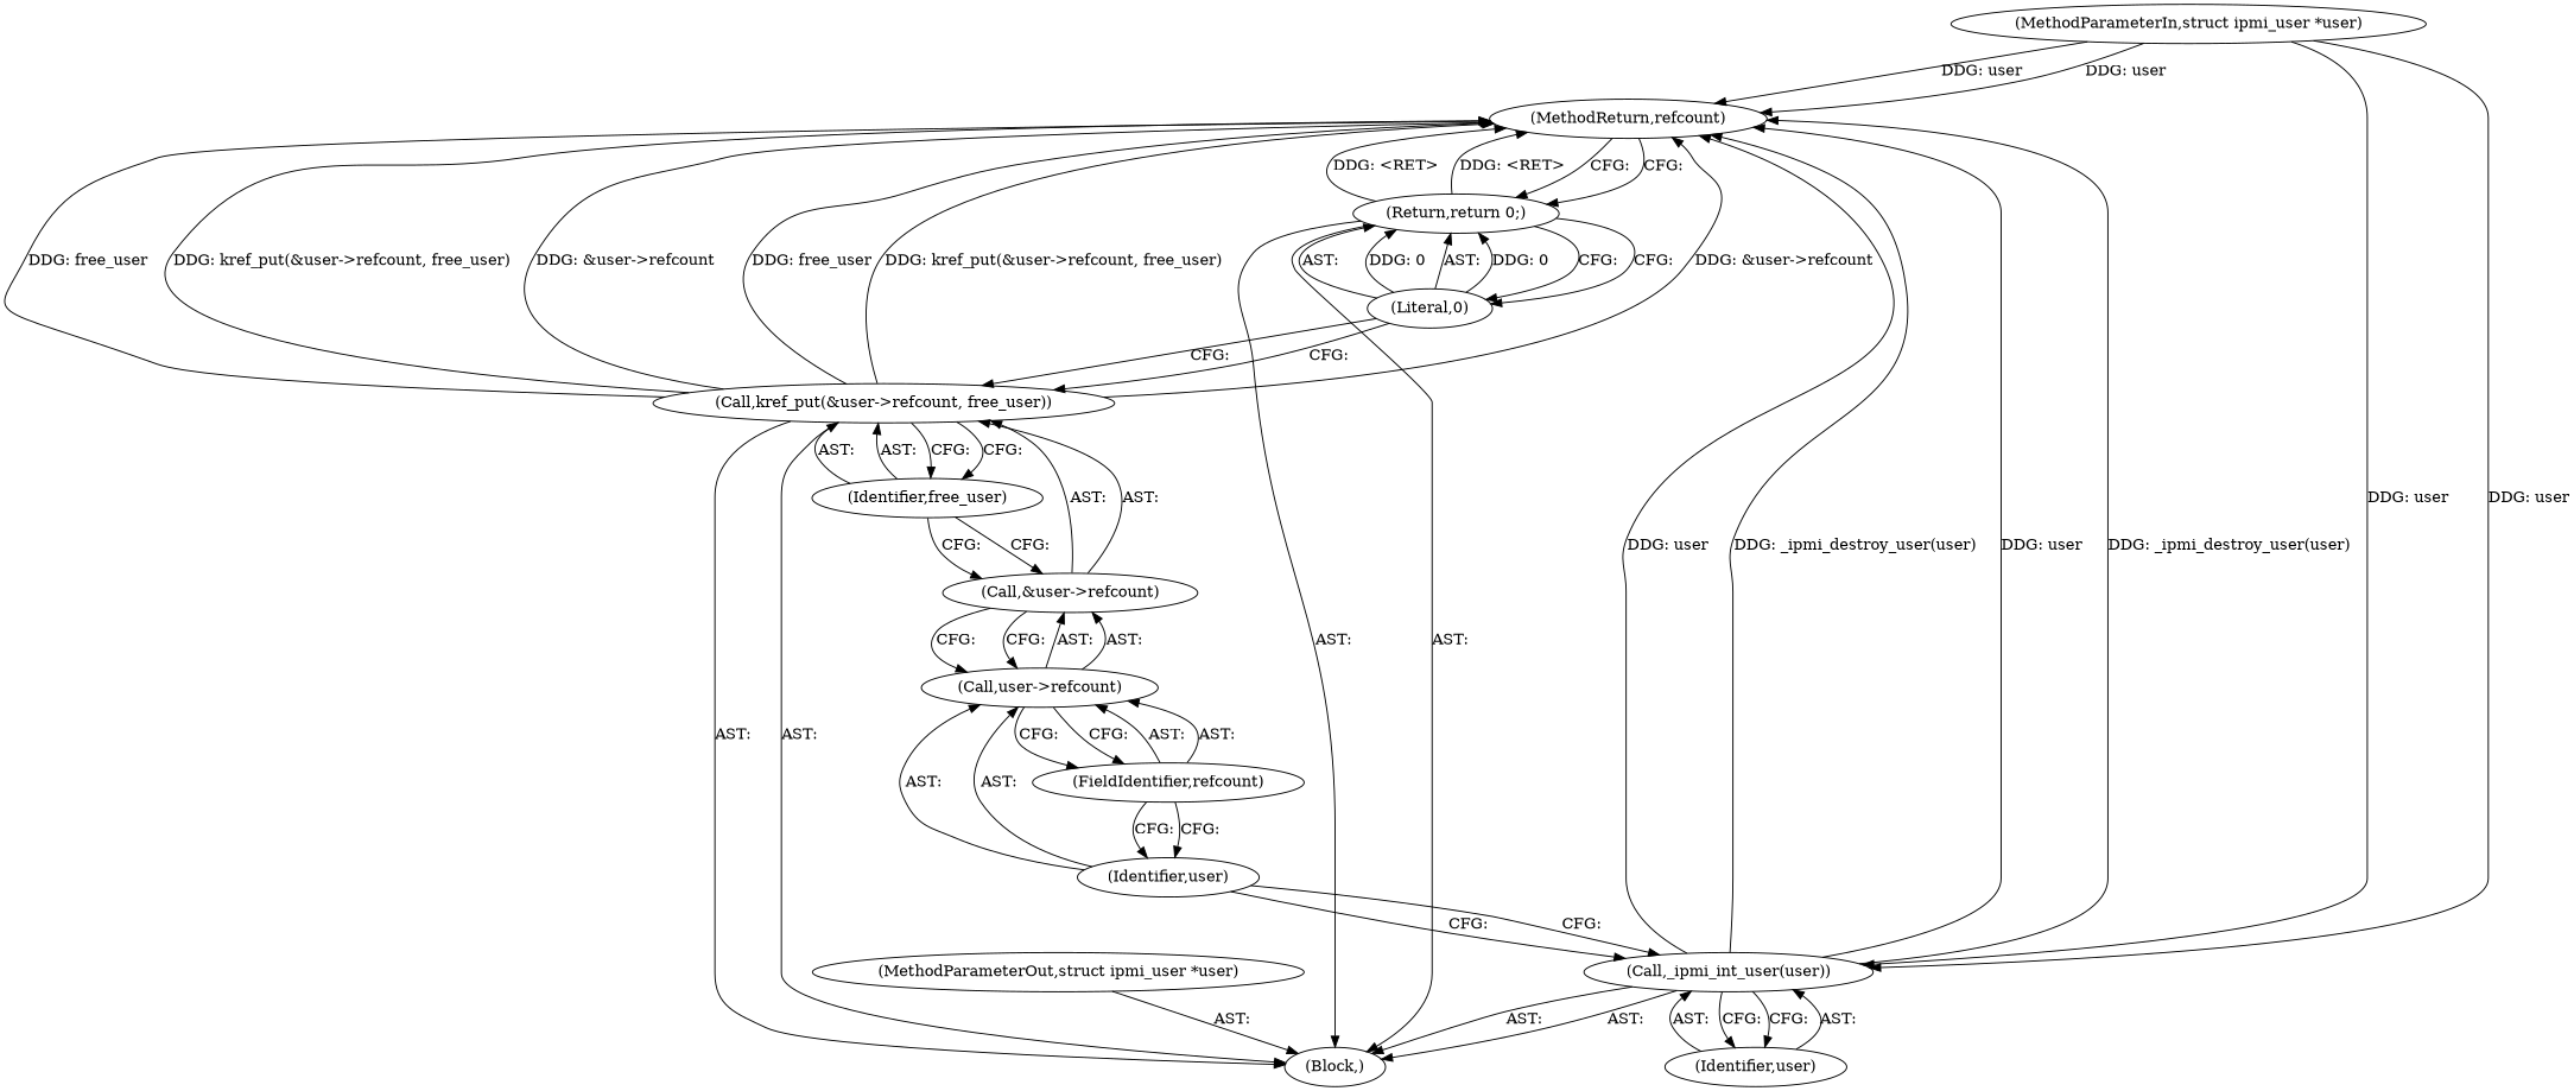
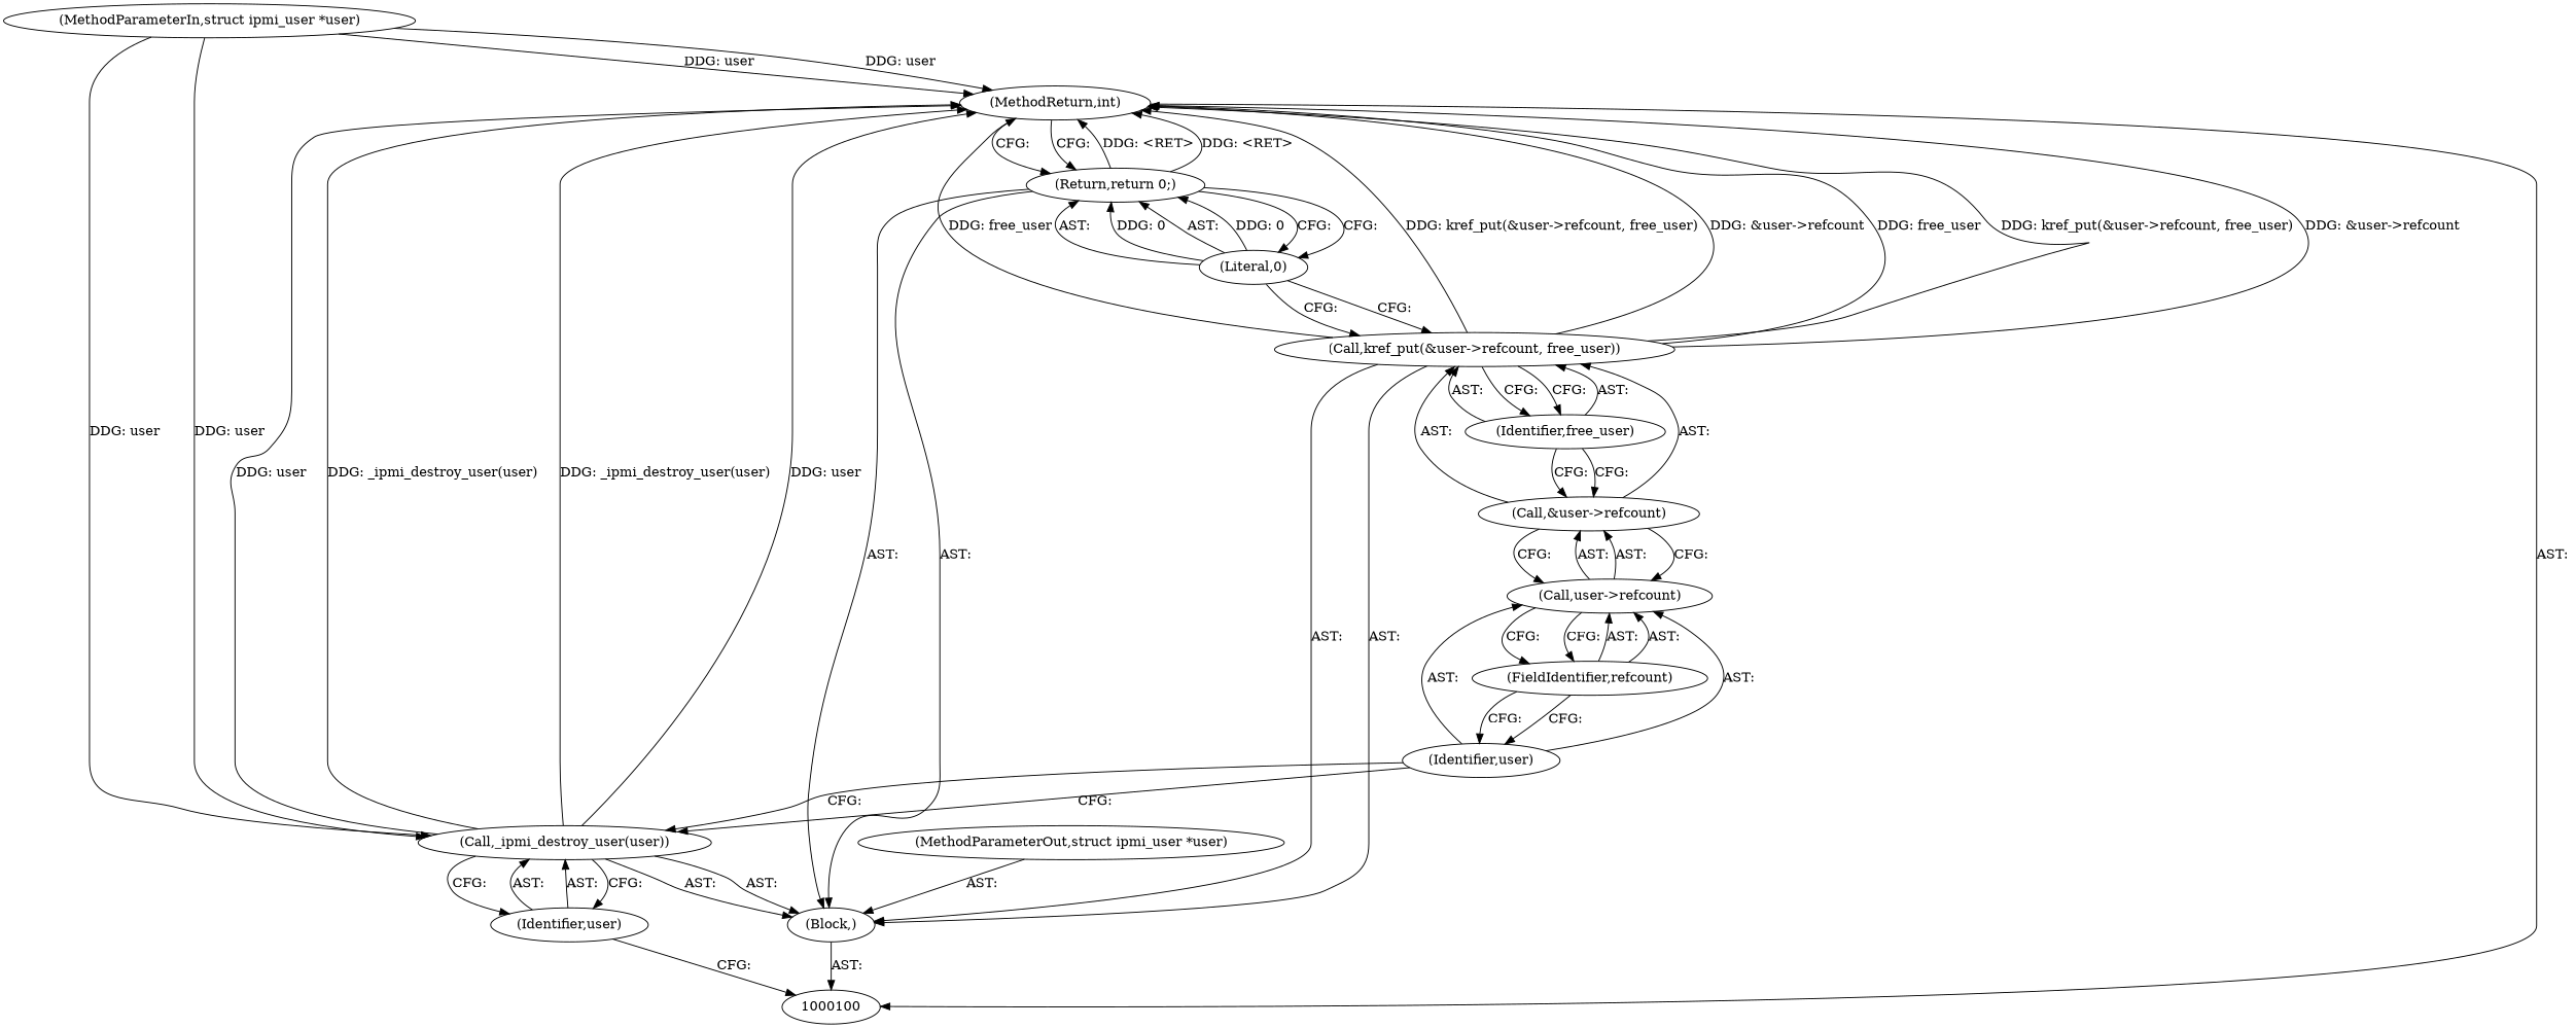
  digraph {
-   n1 [label="(MethodReturn,refcount)"]
+   n1 [label="(MethodReturn,int)"]
    n2 [label="(Return,return 0;)"]
+   1000100
    n4 [label="(Block,)"]
    n5 [label="(Literal,0)"]
    n6 [label="(MethodParameterIn,struct ipmi_user *user)"]
-   n7 [label="(Call,_ipmi_int_user(user))"]
+   n7 [label="(Call,_ipmi_destroy_user(user))"]
    n8 [label="(Identifier,user)"]
    n9 [label="(MethodParameterOut,struct ipmi_user *user)"]
    n10 [label="(Call,&user->refcount)"]
    n11 [label="(Call,user->refcount)"]
    n12 [label="(Call,kref_put(&user->refcount, free_user))"]
    n13 [label="(FieldIdentifier,refcount)"]
    n14 [label="(Identifier,free_user)"]
    n15 [label="(Identifier,user)"]
    n1 -> n2 [label="CFG: "]
    n1 -> n2 [label="CFG: "]
+   n1 -> 1000100 [label="AST: "]
    n2 -> n1 [label="DDG: <RET>"]
    n2 -> n1 [label="DDG: <RET>"]
    n2 -> n4 [label="AST: "]
    n2 -> n4 [label="AST: "]
    n2 -> n5 [label="CFG: "]
    n2 -> n5 [label="CFG: "]
+   n4 -> 1000100 [label="AST: "]
    n5 -> n2 [label="AST: "]
    n5 -> n2 [label="DDG: 0"]
    n5 -> n2 [label="AST: "]
    n5 -> n2 [label="DDG: 0"]
    n5 -> n12 [label="CFG: "]
    n5 -> n12 [label="CFG: "]
    n6 -> n1 [label="DDG: user"]
    n6 -> n1 [label="DDG: user"]
    n6 -> n7 [label="DDG: user"]
    n6 -> n7 [label="DDG: user"]
    n7 -> n1 [label="DDG: user"]
    n7 -> n1 [label="DDG: _ipmi_destroy_user(user)"]
    n7 -> n1 [label="DDG: user"]
    n7 -> n1 [label="DDG: _ipmi_destroy_user(user)"]
    n7 -> n4 [label="AST: "]
    n7 -> n4 [label="AST: "]
    n7 -> n8 [label="CFG: "]
    n7 -> n8 [label="CFG: "]
+   n8 -> 1000100 [label="CFG: "]
    n8 -> n7 [label="AST: "]
    n8 -> n7 [label="AST: "]
    n9 -> n4 [label="AST: "]
    n10 -> n11 [label="CFG: "]
    n10 -> n11 [label="CFG: "]
    n10 -> n12 [label="AST: "]
    n10 -> n12 [label="AST: "]
    n11 -> n10 [label="AST: "]
    n11 -> n10 [label="AST: "]
    n11 -> n13 [label="CFG: "]
    n11 -> n13 [label="CFG: "]
    n12 -> n1 [label="DDG: kref_put(&user->refcount, free_user)"]
    n12 -> n1 [label="DDG: &user->refcount"]
    n12 -> n1 [label="DDG: free_user"]
    n12 -> n1 [label="DDG: kref_put(&user->refcount, free_user)"]
    n12 -> n1 [label="DDG: &user->refcount"]
    n12 -> n1 [label="DDG: free_user"]
    n12 -> n4 [label="AST: "]
    n12 -> n4 [label="AST: "]
    n12 -> n14 [label="CFG: "]
    n12 -> n14 [label="CFG: "]
    n13 -> n11 [label="AST: "]
    n13 -> n11 [label="AST: "]
    n13 -> n15 [label="CFG: "]
    n13 -> n15 [label="CFG: "]
    n14 -> n10 [label="CFG: "]
    n14 -> n10 [label="CFG: "]
    n14 -> n12 [label="AST: "]
    n14 -> n12 [label="AST: "]
    n15 -> n7 [label="CFG: "]
    n15 -> n7 [label="CFG: "]
    n15 -> n11 [label="AST: "]
    n15 -> n11 [label="AST: "]
  }
